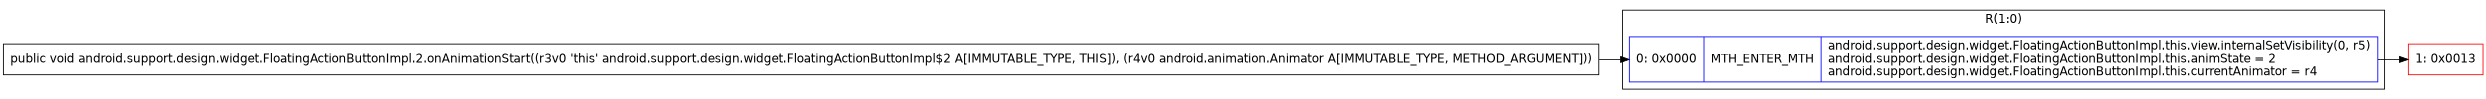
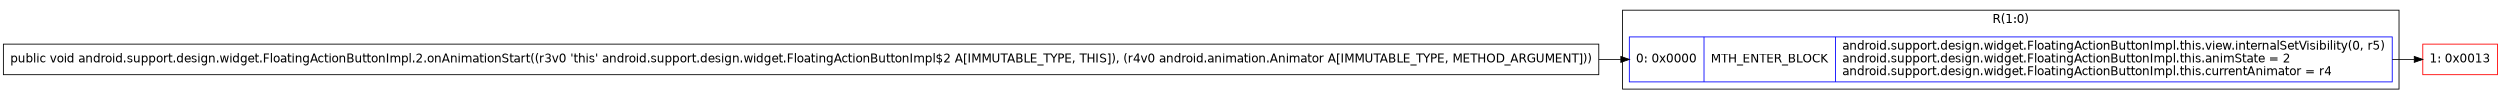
  digraph {
    rankdir=LR
    fontname="DejaVu Sans"
    node [shape=record fontname="DejaVu Sans"]
    edge [fontname="DejaVu Sans"]
-   n1 [color=blue label="{0\:\ 0x0000|MTH_ENTER_MTH\l|android.support.design.widget.FloatingActionButtonImpl.this.view.internalSetVisibility(0, r5)\landroid.support.design.widget.FloatingActionButtonImpl.this.animState = 2\landroid.support.design.widget.FloatingActionButtonImpl.this.currentAnimator = r4\l}"]
+   n1 [color=blue label="{0\:\ 0x0000|MTH_ENTER_BLOCK\l|android.support.design.widget.FloatingActionButtonImpl.this.view.internalSetVisibility(0, r5)\landroid.support.design.widget.FloatingActionButtonImpl.this.animState = 2\landroid.support.design.widget.FloatingActionButtonImpl.this.currentAnimator = r4\l}"]
    n2 [color=red label="{1\:\ 0x0013}"]
    n3 [label="{public void android.support.design.widget.FloatingActionButtonImpl.2.onAnimationStart((r3v0 'this' android.support.design.widget.FloatingActionButtonImpl$2 A[IMMUTABLE_TYPE, THIS]), (r4v0 android.animation.Animator A[IMMUTABLE_TYPE, METHOD_ARGUMENT])) }"]
    subgraph cluster_1 {
      label="R(1:0)"
      n1
    }
    n1 -> n2
    n3 -> n1
  }
